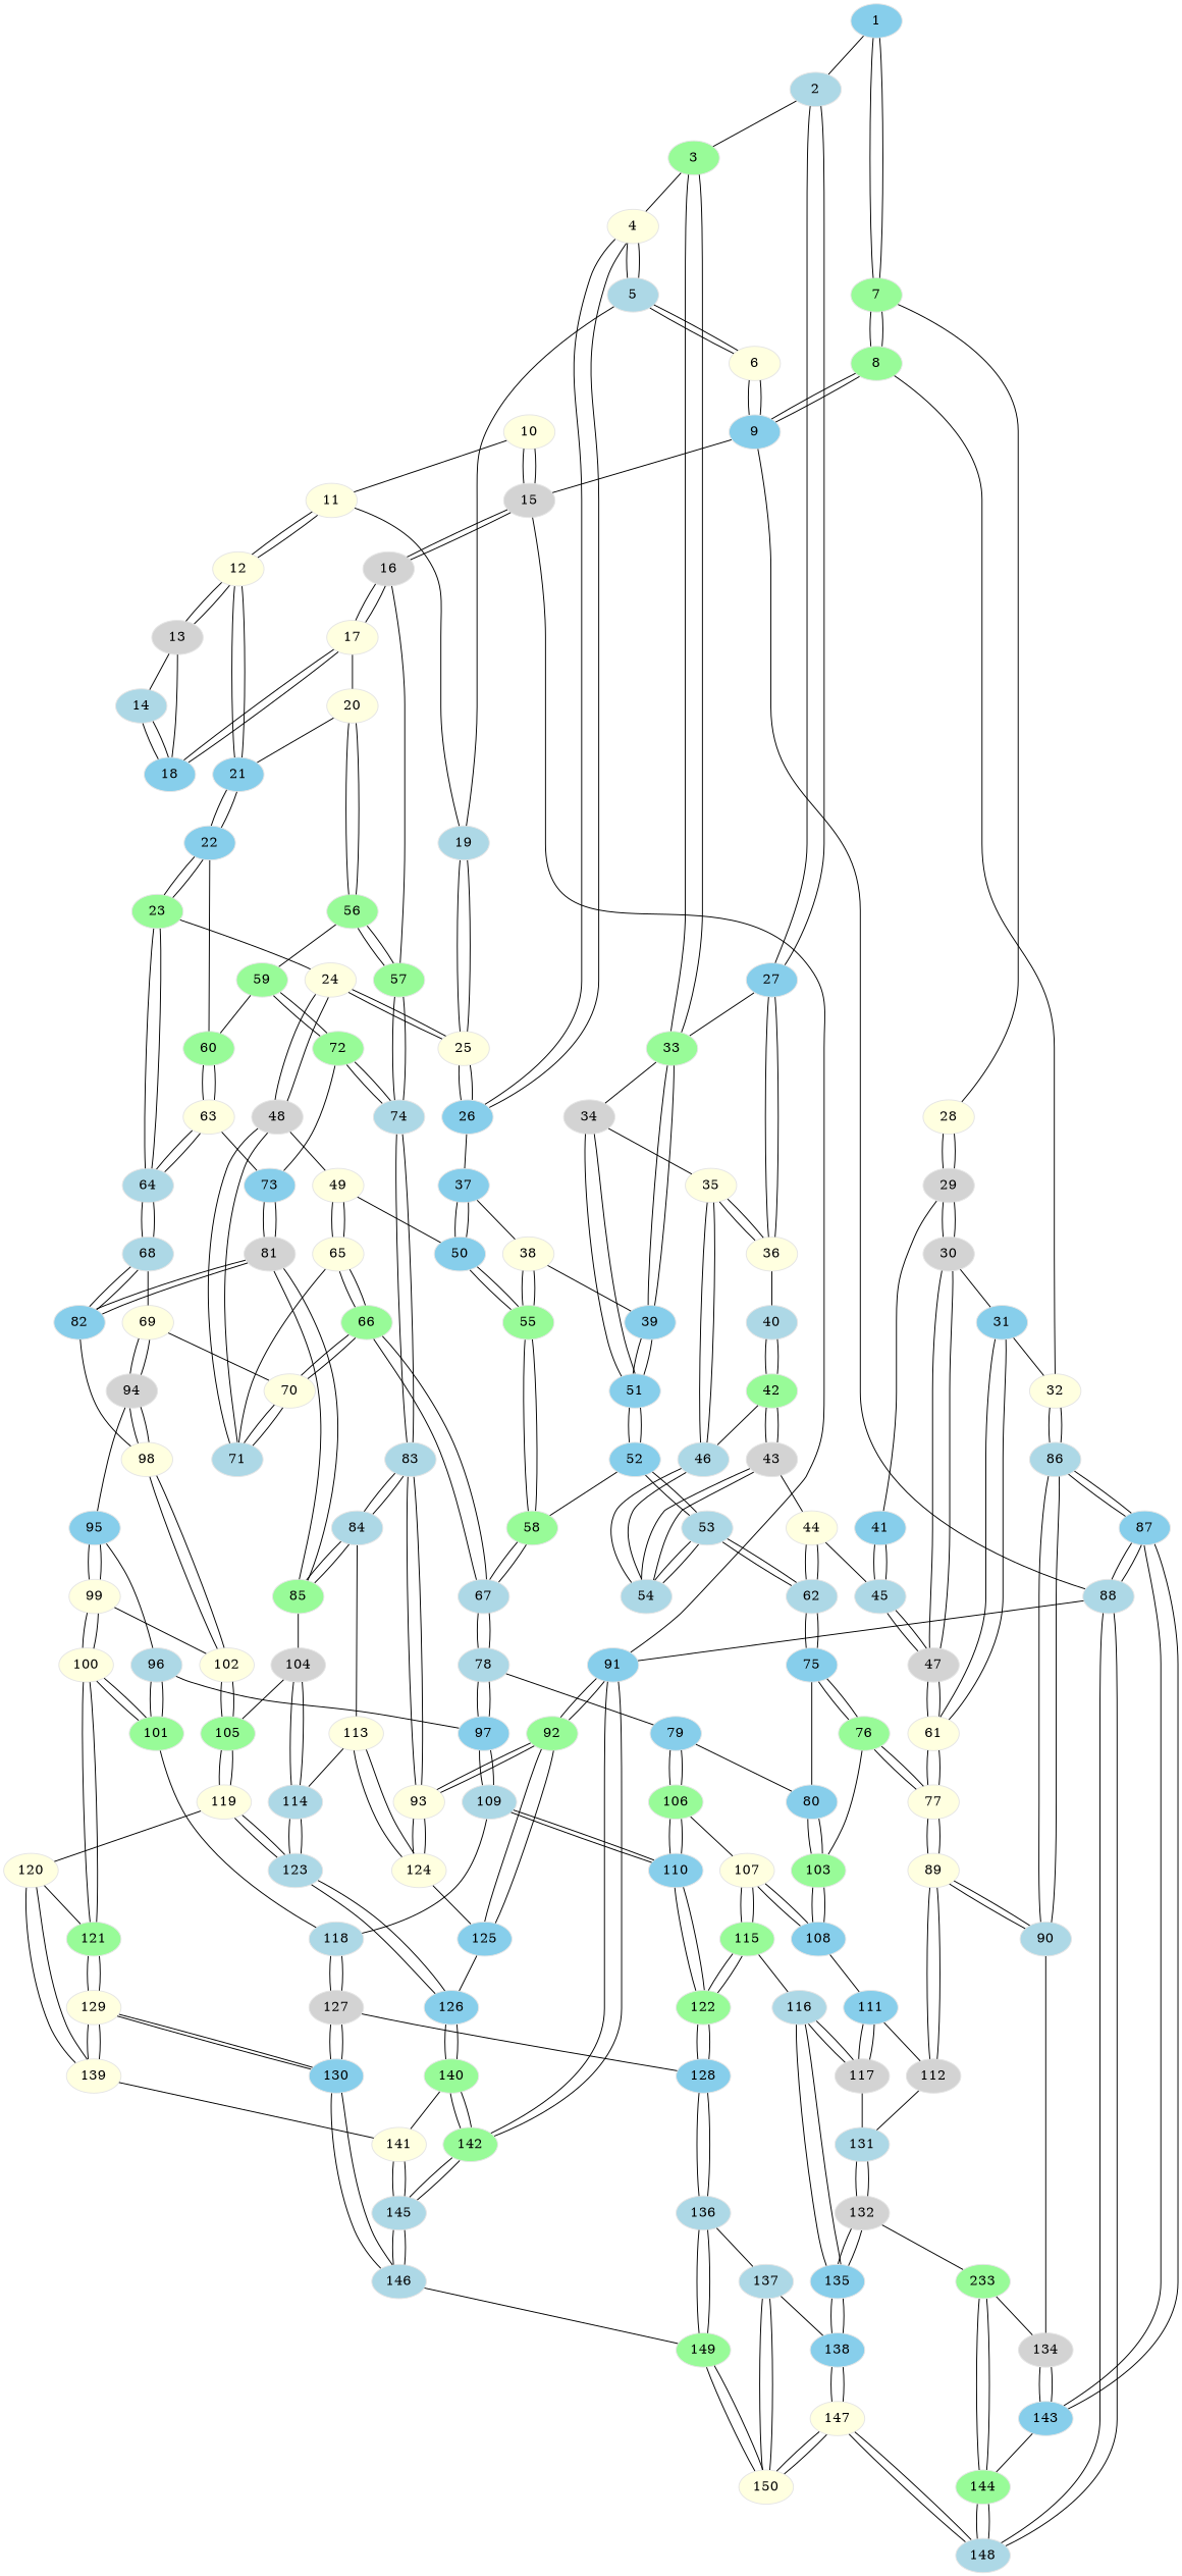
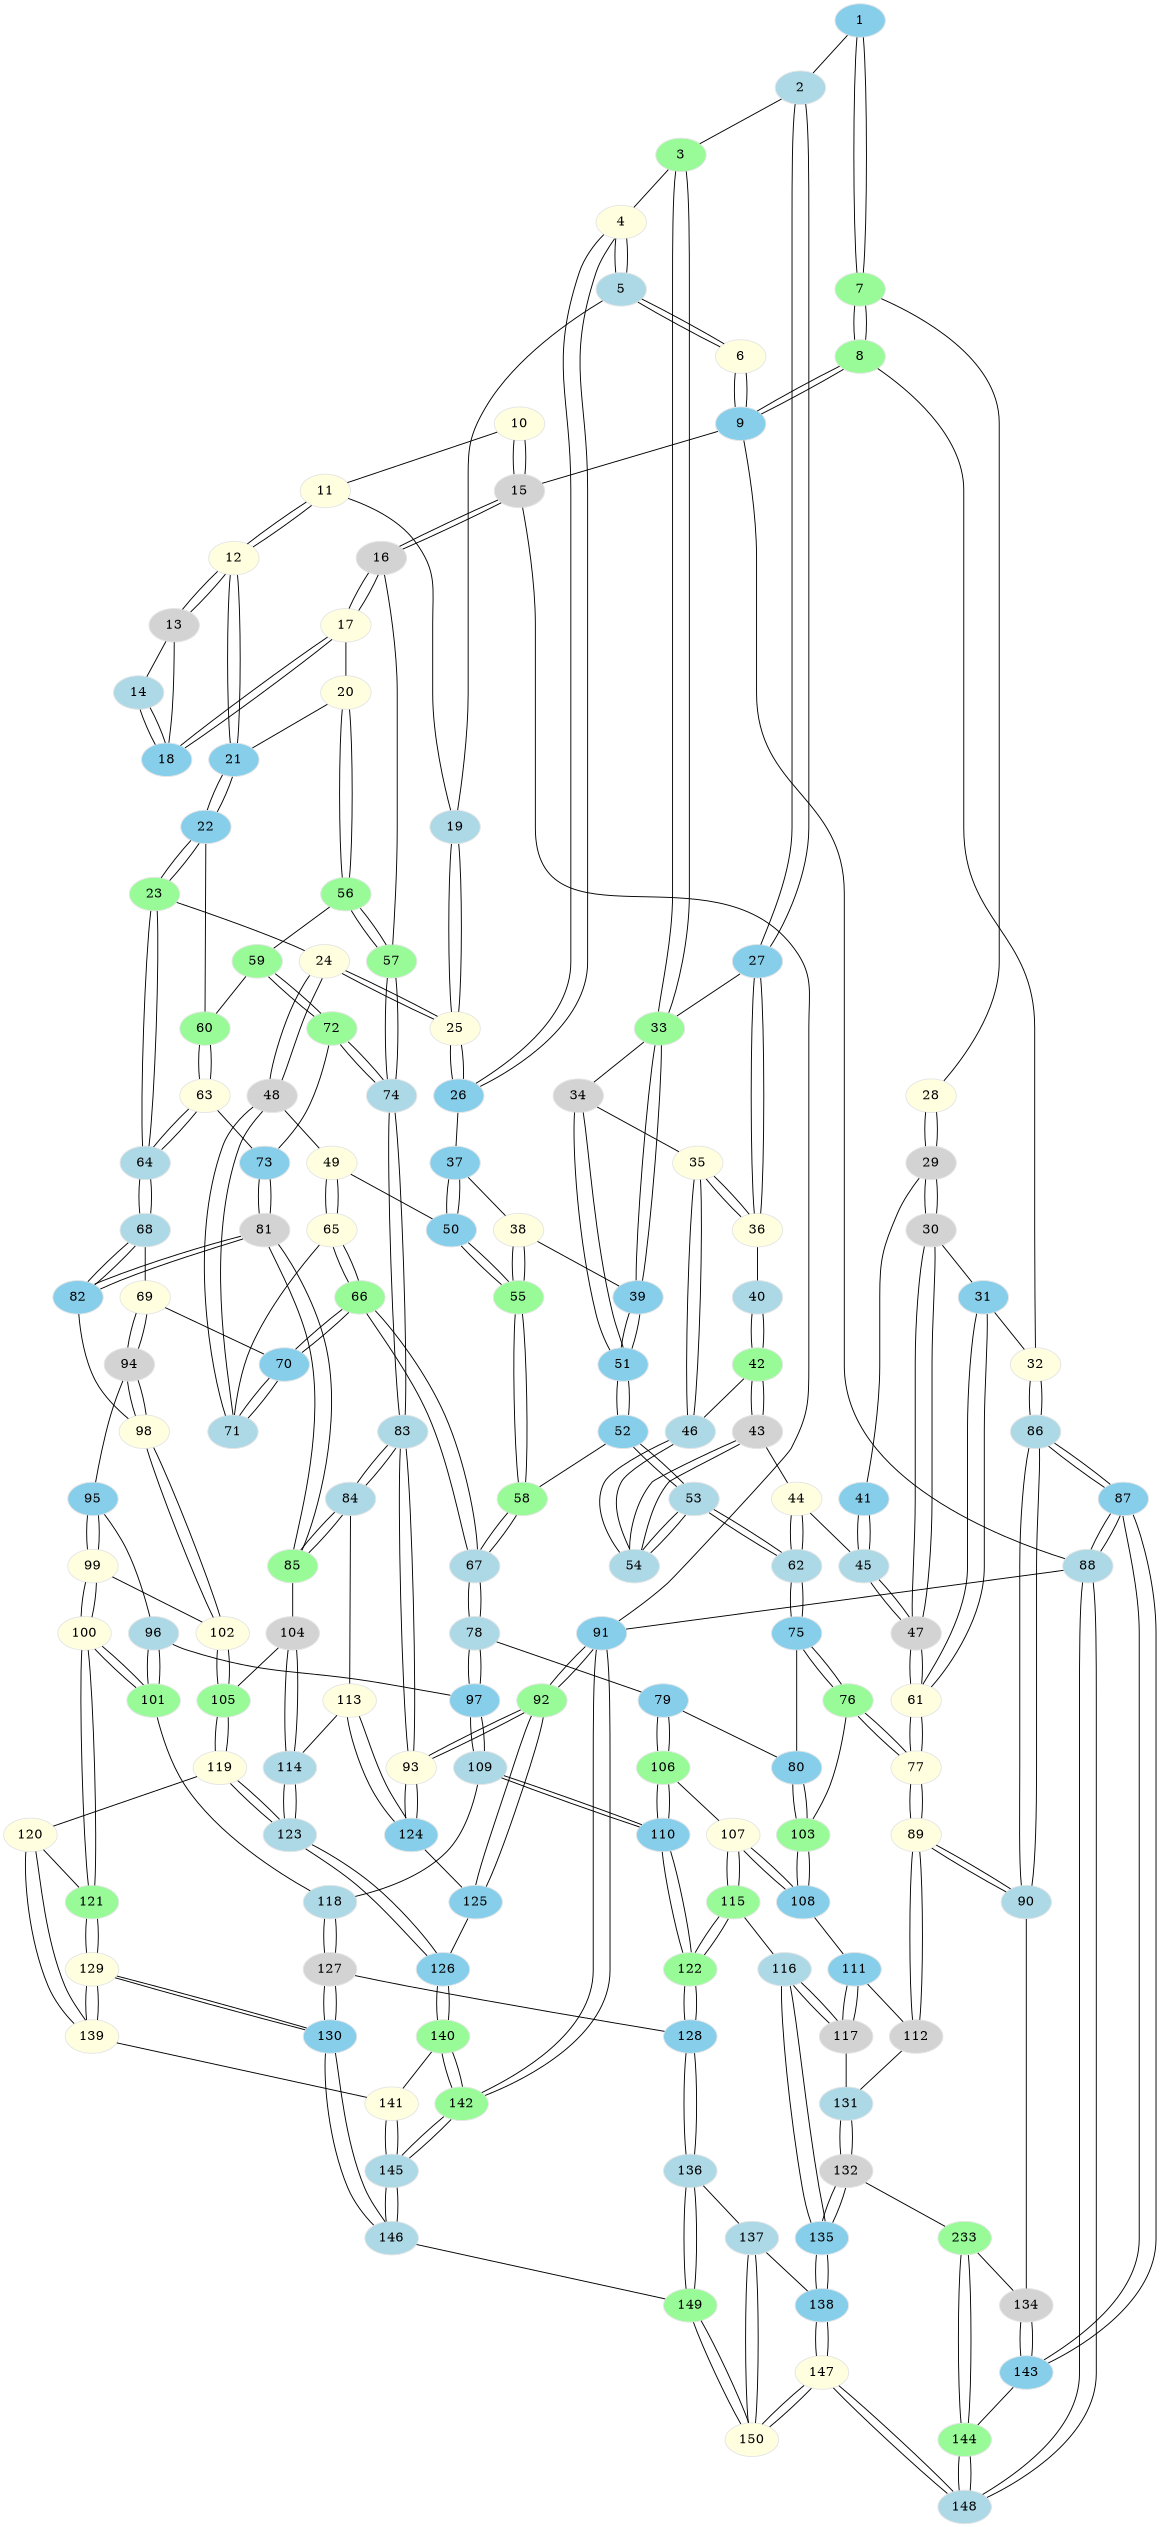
  graph {
    node [color=gray90 fillcolor=lightyellow style=filled]
    2 [fillcolor=lightblue]
    1 [fillcolor=skyblue]
    7 [fillcolor=palegreen]
    3 [fillcolor=palegreen]
    27 [fillcolor=skyblue]
    8 [fillcolor=palegreen]
    28
    4
    33 [fillcolor=palegreen]
    36
    5 [fillcolor=lightblue]
    26 [fillcolor=skyblue]
    34 [fillcolor=lightgrey]
    39 [fillcolor=skyblue]
    6
    19 [fillcolor=lightblue]
    37 [fillcolor=skyblue]
    9 [fillcolor=skyblue]
    25
    15 [fillcolor=lightgrey]
    88 [fillcolor=lightblue]
    32
    29 [fillcolor=lightgrey]
    86 [fillcolor=lightblue]
    16 [fillcolor=lightgrey]
    91 [fillcolor=skyblue]
    148 [fillcolor=lightblue]
    10
    11
    12
    13 [fillcolor=lightgrey]
    21 [fillcolor=skyblue]
    14 [fillcolor=lightblue]
    18 [fillcolor=skyblue]
    22 [fillcolor=skyblue]
    17
    57 [fillcolor=palegreen]
    92 [fillcolor=palegreen]
    142 [fillcolor=palegreen]
    20
    74 [fillcolor=lightblue]
    56 [fillcolor=palegreen]
    59 [fillcolor=palegreen]
    23 [fillcolor=palegreen]
    60 [fillcolor=palegreen]
    24
    64 [fillcolor=lightblue]
    63
    48 [fillcolor=lightgrey]
    68 [fillcolor=lightblue]
    49
    71 [fillcolor=lightblue]
    38
    50 [fillcolor=skyblue]
    40 [fillcolor=lightblue]
    30 [fillcolor=lightgrey]
    41 [fillcolor=skyblue]
    31 [fillcolor=skyblue]
    47 [fillcolor=lightgrey]
    45 [fillcolor=lightblue]
    61
    77
    87 [fillcolor=skyblue]
    90 [fillcolor=lightblue]
    35
    51 [fillcolor=skyblue]
    46 [fillcolor=lightblue]
    52 [fillcolor=skyblue]
    54 [fillcolor=lightblue]
    42 [fillcolor=palegreen]
    55 [fillcolor=palegreen]
    58 [fillcolor=palegreen]
    43 [fillcolor=lightgrey]
    44
    62 [fillcolor=lightblue]
    75 [fillcolor=skyblue]
    65
    66 [fillcolor=palegreen]
    53 [fillcolor=lightblue]
    67 [fillcolor=lightblue]
    72 [fillcolor=palegreen]
    83 [fillcolor=lightblue]
    78 [fillcolor=lightblue]
    73 [fillcolor=skyblue]
    89
    76 [fillcolor=palegreen]
    80 [fillcolor=skyblue]
    81 [fillcolor=lightgrey]
    69
    82 [fillcolor=skyblue]
-   70
+   70 [fillcolor=skyblue]
    79 [fillcolor=skyblue]
    97 [fillcolor=skyblue]
    94 [fillcolor=lightgrey]
    98
    95 [fillcolor=skyblue]
    85 [fillcolor=palegreen]
    84 [fillcolor=lightblue]
    93
    103 [fillcolor=palegreen]
    108 [fillcolor=skyblue]
    112 [fillcolor=lightgrey]
    106 [fillcolor=palegreen]
    109 [fillcolor=lightblue]
    107
    110 [fillcolor=skyblue]
    104 [fillcolor=lightgrey]
    102
    113
-   124
+   124 [fillcolor=skyblue]
    114 [fillcolor=lightblue]
    105 [fillcolor=palegreen]
    143 [fillcolor=skyblue]
    134 [fillcolor=lightgrey]
    144 [fillcolor=palegreen]
    131 [fillcolor=lightblue]
    125 [fillcolor=skyblue]
    145 [fillcolor=lightblue]
    126 [fillcolor=skyblue]
    96 [fillcolor=lightblue]
    99
    101 [fillcolor=palegreen]
    100
    118 [fillcolor=lightblue]
    121 [fillcolor=palegreen]
    129
    127 [fillcolor=lightgrey]
    119
    111 [fillcolor=skyblue]
    123 [fillcolor=lightblue]
    120
    115 [fillcolor=palegreen]
    122 [fillcolor=palegreen]
    116 [fillcolor=lightblue]
    117 [fillcolor=lightgrey]
    128 [fillcolor=skyblue]
    132 [fillcolor=lightgrey]
    135 [fillcolor=skyblue]
    138 [fillcolor=skyblue]
    130 [fillcolor=skyblue]
    139
    141
    136 [fillcolor=lightblue]
    140 [fillcolor=palegreen]
    146 [fillcolor=lightblue]
    137 [fillcolor=lightblue]
    149 [fillcolor=palegreen]
    n148 [fillcolor=palegreen label=233]
    147
    150
    2 -- 3
    2 -- 27
    2 -- 27
    1 -- 2
    1 -- 7
    1 -- 7
    7 -- 8
    7 -- 8
    7 -- 28
    3 -- 4
    3 -- 33
    3 -- 33
    27 -- 33
    27 -- 36
    27 -- 36
    8 -- 9
    8 -- 9
    8 -- 32
    28 -- 29
    28 -- 29
    4 -- 5
    4 -- 5
    4 -- 26
    4 -- 26
    33 -- 34
    33 -- 39
    33 -- 39
    36 -- 40
    5 -- 6
    5 -- 6
    5 -- 19
    26 -- 37
    34 -- 35
    34 -- 51
    34 -- 51
    39 -- 51
    39 -- 51
    6 -- 9
    6 -- 9
    19 -- 25
    19 -- 25
    37 -- 38
    37 -- 50
    37 -- 50
    9 -- 15
    9 -- 88
    25 -- 26
    25 -- 26
    15 -- 16
    15 -- 16
    15 -- 91
    88 -- 91
    88 -- 148
    88 -- 148
    32 -- 86
    32 -- 86
    29 -- 30
    29 -- 30
    29 -- 41
    86 -- 87
    86 -- 87
    86 -- 90
    86 -- 90
    16 -- 17
    16 -- 17
    16 -- 57
    91 -- 92
    91 -- 92
    91 -- 142
    91 -- 142
    10 -- 15
    10 -- 15
    10 -- 11
    11 -- 19
    11 -- 12
    11 -- 12
    12 -- 13
    12 -- 13
    12 -- 21
    12 -- 21
    13 -- 14
    13 -- 18
    21 -- 22
    21 -- 22
    14 -- 18
    14 -- 18
    22 -- 23
    22 -- 23
    22 -- 60
    17 -- 18
    17 -- 18
    17 -- 20
    57 -- 74
    57 -- 74
    92 -- 93
    92 -- 93
    92 -- 125
    92 -- 125
    142 -- 145
    142 -- 145
    20 -- 21
    20 -- 56
    20 -- 56
    74 -- 83
    74 -- 83
    56 -- 57
    56 -- 57
    56 -- 59
    59 -- 60
    59 -- 72
    59 -- 72
    23 -- 24
    23 -- 64
    23 -- 64
    60 -- 63
    60 -- 63
    24 -- 25
    24 -- 25
    24 -- 48
    24 -- 48
    64 -- 68
    64 -- 68
    63 -- 64
    63 -- 64
    63 -- 73
    48 -- 49
    48 -- 71
    48 -- 71
    68 -- 69
    68 -- 82
    68 -- 82
    49 -- 50
    49 -- 65
    49 -- 65
    38 -- 39
    38 -- 55
    38 -- 55
    50 -- 55
    50 -- 55
    40 -- 42
    40 -- 42
    30 -- 31
    30 -- 47
    30 -- 47
    41 -- 45
    41 -- 45
    31 -- 32
    31 -- 61
    31 -- 61
    47 -- 61
    47 -- 61
    45 -- 47
    45 -- 47
    61 -- 77
    61 -- 77
    77 -- 89
    77 -- 89
    87 -- 88
    87 -- 88
    87 -- 143
    87 -- 143
    90 -- 134
    35 -- 36
    35 -- 36
    35 -- 46
    35 -- 46
    51 -- 52
    51 -- 52
    46 -- 54
    46 -- 54
    52 -- 58
    52 -- 53
    52 -- 53
    42 -- 46
    42 -- 43
    42 -- 43
    55 -- 58
    55 -- 58
    58 -- 67
    58 -- 67
    43 -- 54
    43 -- 54
    43 -- 44
    44 -- 45
    44 -- 62
    44 -- 62
    62 -- 75
    62 -- 75
    75 -- 76
    75 -- 76
    75 -- 80
    65 -- 71
    65 -- 66
    65 -- 66
    66 -- 67
    66 -- 67
    66 -- 70
    66 -- 70
    53 -- 54
    53 -- 54
    53 -- 62
    53 -- 62
    67 -- 78
    67 -- 78
    72 -- 74
    72 -- 74
    72 -- 73
    83 -- 84
    83 -- 84
    83 -- 93
    83 -- 93
    78 -- 79
    78 -- 97
    78 -- 97
    73 -- 81
    73 -- 81
    89 -- 90
    89 -- 90
    89 -- 112
    89 -- 112
    76 -- 77
    76 -- 77
    76 -- 103
    80 -- 103
    80 -- 103
    81 -- 82
    81 -- 82
    81 -- 85
    81 -- 85
    69 -- 70
    69 -- 94
    69 -- 94
    82 -- 98
    70 -- 71
    70 -- 71
    79 -- 80
    79 -- 106
    79 -- 106
    97 -- 109
    97 -- 109
    94 -- 98
    94 -- 98
    94 -- 95
    98 -- 102
    98 -- 102
    95 -- 96
    95 -- 99
    95 -- 99
    85 -- 104
    84 -- 85
    84 -- 85
    84 -- 113
    93 -- 124
    93 -- 124
    103 -- 108
    103 -- 108
    108 -- 111
    112 -- 131
    106 -- 107
    106 -- 110
    106 -- 110
    109 -- 110
    109 -- 110
    109 -- 118
    107 -- 108
    107 -- 108
    107 -- 115
    107 -- 115
    110 -- 122
    110 -- 122
    104 -- 114
    104 -- 114
    104 -- 105
    102 -- 105
    102 -- 105
    113 -- 124
    113 -- 124
    113 -- 114
    124 -- 125
    114 -- 123
    114 -- 123
    105 -- 119
    105 -- 119
    143 -- 144
    134 -- 143
    134 -- 143
    144 -- 148
    144 -- 148
    131 -- 132
    131 -- 132
    125 -- 126
    145 -- 146
    145 -- 146
    126 -- 140
    126 -- 140
    96 -- 97
    96 -- 101
    96 -- 101
    99 -- 102
    99 -- 100
    99 -- 100
    101 -- 118
    100 -- 101
    100 -- 101
    100 -- 121
    100 -- 121
    118 -- 127
    118 -- 127
    121 -- 129
    121 -- 129
    129 -- 130
    129 -- 130
    129 -- 139
    129 -- 139
    127 -- 128
    127 -- 130
    127 -- 130
    119 -- 123
    119 -- 123
    119 -- 120
    111 -- 112
    111 -- 117
    111 -- 117
    123 -- 126
    123 -- 126
    120 -- 121
    120 -- 139
    120 -- 139
    115 -- 122
    115 -- 122
    115 -- 116
    122 -- 128
    122 -- 128
    116 -- 117
    116 -- 117
    116 -- 135
    116 -- 135
    117 -- 131
    128 -- 136
    128 -- 136
    132 -- 135
    132 -- 135
    132 -- n148
    135 -- 138
    135 -- 138
    138 -- 147
    138 -- 147
    130 -- 146
    130 -- 146
    139 -- 141
    141 -- 145
    141 -- 145
    136 -- 137
    136 -- 149
    136 -- 149
    140 -- 142
    140 -- 142
    140 -- 141
    146 -- 149
    137 -- 138
    137 -- 150
    137 -- 150
    149 -- 150
    149 -- 150
    n148 -- 134
    n148 -- 144
    n148 -- 144
    147 -- 148
    147 -- 148
    147 -- 150
    147 -- 150
  }
